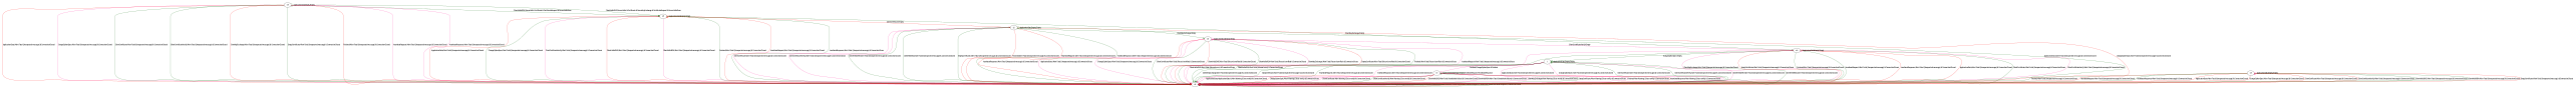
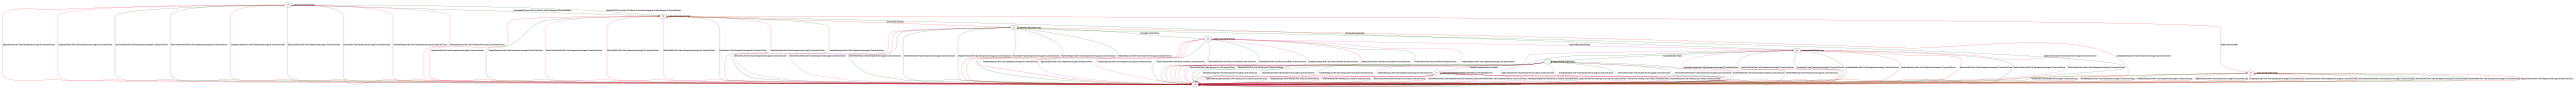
  digraph {
    fontname="Roboto Condensed"
    node [fontname="Roboto Condensed"]
    edge [arrowhead=vee color=darkgreen fontname="Roboto Condensed"]
    n1 [label=s9]
    s5
    s8
    s6
    s2
    s3
    s0
    s1
    s7
    n1 -> n1 [arrowhead=onormal label="ApplicationDataEmpty/Empty"]
    n1 -> s5 [label="ClientHelloDHE/ServerHello & Certificate & ServerKeyExchange & CertificateRequest & ServerHelloDone"]
    n1 -> s5 [label="ClientHelloRSA/ServerHello Certificate & CertificateRequest & ServerHelloDone"]
    n1 -> s8 [color=red label="ApplicationData/Alert Fatal (Unexpected message) & ConnectionClosed"]
    n1 -> s8 [color=deeppink label="ChangeCipherSpec/Alert Fatal (Unexpected message) & ConnectionClosed"]
    n1 -> s8 [label="ClientCertificate/Alert Fatal (Unexpected message) & ConnectionClosed"]
    n1 -> s8 [label="ClientCertificateVerify/Alert Fatal (Unexpected message) & ConnectionClosed"]
    n1 -> s8 [color=red label="ClientKeyExchange/Alert Fatal (Unexpected message) & ConnectionClosed"]
    n1 -> s8 [label="EmptyCertificate/Alert Fatal (Unexpected message) & ConnectionClosed"]
    n1 -> s8 [arrowhead=onormal color=red label="Finished/Alert Fatal (Unexpected message) & ConnectionClosed"]
    n1 -> s8 [color=deeppink label="HeartbeatRequest/Alert Fatal (Unexpected message) & ConnectionClosed"]
    n1 -> s8 [arrowhead=onormal color=deeppink label="HeartbeatResponse/Alert Fatal (Unexpected message) & ConnectionClosed"]
    s5 -> s5 [color=red label="ApplicationDataEmpty/Empty"]
    s5 -> s8 [color=red label="ApplicationData/Alert Fatal (Unexpected message) & ConnectionClosed"]
    s5 -> s8 [label="ChangeCipherSpec/Alert Fatal (Unexpected message) & ConnectionClosed"]
    s5 -> s8 [color=deeppink label="ClientCertificateVerify/Alert Fatal (Unexpected message) & ConnectionClosed"]
    s5 -> s8 [color=red label="ClientHelloDHE/Alert Fatal (Unexpected message) & ConnectionClosed"]
    s5 -> s8 [arrowhead=onormal color=deeppink label="ClientHelloRSA/Alert Fatal (Unexpected message) & ConnectionClosed"]
    s5 -> s8 [label="Finished/Alert Fatal (Unexpected message) & ConnectionClosed"]
    s5 -> s8 [arrowhead=onormal color=red label="HeartbeatRequest/Alert Fatal (Unexpected message) & ConnectionClosed"]
    s5 -> s8 [arrowhead=onormal label="HeartbeatResponse/Alert Fatal (Unexpected message) & ConnectionClosed"]
    s5 -> s6 [label="ClientKeyExchange/Empty"]
    s5 -> s2 [color=red label="ClientCertificate/Empty"]
+   s5 -> s3 [color=red label="EmptyCertificate/Empty"]
    s8 -> s8 [arrowhead=onormal color=deeppink label="ApplicationData/ConnectionClosed"]
    s8 -> s8 [arrowhead=onormal color=red label="ApplicationDataEmpty/ConnectionClosed"]
    s8 -> s8 [arrowhead=onormal color=red label="ChangeCipherSpec/ConnectionClosed"]
    s8 -> s8 [arrowhead=onormal color=red label="ClientCertificate/ConnectionClosed"]
    s8 -> s8 [color=deeppink label="ClientCertificateVerify/ConnectionClosed"]
    s8 -> s8 [color=deeppink label="ClientHelloDHE/ConnectionClosed"]
    s8 -> s8 [arrowhead=onormal color=red label="ClientHelloRSA/ConnectionClosed"]
    s8 -> s8 [color=deeppink label="ClientKeyExchange/ConnectionClosed"]
    s8 -> s8 [color=deeppink label="EmptyCertificate/ConnectionClosed"]
    s8 -> s8 [arrowhead=onormal label="Finished/ConnectionClosed"]
    s8 -> s8 [color=red label="HeartbeatRequest/ConnectionClosed"]
    s8 -> s8 [label="HeartbeatResponse/ConnectionClosed"]
    s6 -> s8 [color=red label="ApplicationData/Alert Fatal (Unexpected message) & ConnectionClosed"]
    s6 -> s8 [arrowhead=onormal label="ClientCertificate/Alert Fatal (Unexpected message) & ConnectionClosed"]
    s6 -> s8 [arrowhead=onormal color=deeppink label="ClientCertificateVerify/Alert Fatal (Unexpected message) & ConnectionClosed"]
    s6 -> s8 [arrowhead=onormal color=deeppink label="ClientHelloDHE/Alert Fatal (Internal error) & ConnectionClosed"]
    s6 -> s8 [arrowhead=onormal label="ClientHelloRSA/Alert Fatal (Internal error) & ConnectionClosed"]
    s6 -> s8 [color=deeppink label="ClientKeyExchange/Alert Fatal (Unexpected message) & ConnectionClosed"]
    s6 -> s8 [arrowhead=onormal color=red label="EmptyCertificate/Alert Fatal (Unexpected message) & ConnectionClosed"]
    s6 -> s8 [arrowhead=onormal label="Finished/Alert Fatal (Unexpected message) & ConnectionClosed"]
    s6 -> s8 [label="HeartbeatRequest/Alert Fatal (Unexpected message) & ConnectionClosed"]
    s6 -> s8 [arrowhead=onormal color=red label="HeartbeatResponse/Alert Fatal (Unexpected message) & ConnectionClosed"]
    s6 -> s6 [arrowhead=onormal color=deeppink label="ApplicationDataEmpty/Empty"]
    s6 -> s1 [label="ChangeCipherSpec/Empty"]
    s2 -> s8 [arrowhead=onormal label="ApplicationData/Alert Fatal (Unexpected message) & ConnectionClosed"]
    s2 -> s8 [color=red label="ChangeCipherSpec/Alert Fatal (Unexpected message) & ConnectionClosed"]
    s2 -> s8 [color=deeppink label="ClientCertificate/Alert Fatal (Unexpected message) & ConnectionClosed"]
    s2 -> s8 [arrowhead=onormal color=deeppink label="ClientCertificateVerify/Alert Fatal (Unexpected message) & ConnectionClosed"]
    s2 -> s8 [arrowhead=onormal label="ClientHelloDHE/Alert Fatal (Unexpected message) & ConnectionClosed"]
    s2 -> s8 [label="ClientHelloRSA/Alert Fatal (Unexpected message) & ConnectionClosed"]
    s2 -> s8 [arrowhead=onormal label="EmptyCertificate/Alert Fatal (Unexpected message) & ConnectionClosed"]
    s2 -> s8 [arrowhead=onormal color=red label="Finished/Alert Fatal (Unexpected message) & ConnectionClosed"]
    s2 -> s8 [color=red label="HeartbeatRequest/Alert Fatal (Unexpected message) & ConnectionClosed"]
    s2 -> s8 [label="HeartbeatResponse/Alert Fatal (Unexpected message) & ConnectionClosed"]
    s2 -> s2 [arrowhead=onormal label="ApplicationDataEmpty/Empty"]
-   s2 -> s0 [label="ClientKeyExchange/Empty"]
+   s0 -> s2 [label="ClientKeyExchange/Empty"]
    s3 -> s8 [arrowhead=onormal color=red label="ApplicationData/Alert Fatal (Unexpected message) & ConnectionClosed"]
    s3 -> s8 [color=red label="ChangeCipherSpec/Alert Fatal (Unexpected message) & ConnectionClosed"]
    s3 -> s8 [arrowhead=onormal color=red label="ClientCertificate/Alert Fatal (Unexpected message) & ConnectionClosed"]
    s3 -> s8 [color=red label="ClientCertificateVerify/Alert Fatal (Unexpected message) & ConnectionClosed"]
    s3 -> s8 [arrowhead=onormal label="ClientHelloDHE/Alert Fatal (Unexpected message) & ConnectionClosed"]
    s3 -> s8 [arrowhead=onormal label="ClientHelloRSA/Alert Fatal (Unexpected message) & ConnectionClosed"]
    s3 -> s8 [arrowhead=onormal color=red label="EmptyCertificate/Alert Fatal (Unexpected message) & ConnectionClosed"]
    s3 -> s8 [label="Finished/Alert Fatal (Unexpected message) & ConnectionClosed"]
    s3 -> s8 [arrowhead=onormal color=red label="HeartbeatRequest/Alert Fatal (Unexpected message) & ConnectionClosed"]
    s3 -> s8 [label="HeartbeatResponse/Alert Fatal (Unexpected message) & ConnectionClosed"]
    s3 -> s3 [color=deeppink label="ApplicationDataEmpty/Empty"]
    s0 -> s8 [color=deeppink label="ApplicationData/Alert Fatal (Unexpected message) & ConnectionClosed"]
    s0 -> s8 [color=deeppink label="ChangeCipherSpec/Alert Fatal (Unexpected message) & ConnectionClosed"]
    s0 -> s8 [arrowhead=onormal label="ClientCertificate/Alert Fatal (Record overflow) & ConnectionClosed"]
    s0 -> s8 [arrowhead=onormal color=red label="ClientHelloDHE/Alert Fatal (Record overflow) & ConnectionClosed"]
    s0 -> s8 [arrowhead=onormal label="ClientHelloRSA/Alert Fatal (Record overflow) & ConnectionClosed"]
    s0 -> s8 [arrowhead=onormal color=deeppink label="ClientKeyExchange/Alert Fatal (Record overflow) & ConnectionClosed"]
    s0 -> s8 [color=red label="EmptyCertificate/Alert Fatal (Record overflow) & ConnectionClosed"]
    s0 -> s8 [arrowhead=onormal label="Finished/Alert Fatal (Record overflow) & ConnectionClosed"]
    s0 -> s8 [arrowhead=onormal color=deeppink label="HeartbeatRequest/Alert Fatal (Unexpected message) & ConnectionClosed"]
    s0 -> s8 [color=red label="HeartbeatResponse/Alert Fatal (Unexpected message) & ConnectionClosed"]
    s0 -> s6 [arrowhead=onormal color=deeppink label="ClientCertificateVerify/Empty"]
    s0 -> s0 [arrowhead=onormal color=deeppink label="ApplicationDataEmpty/Empty"]
    s1 -> s8 [arrowhead=onormal color=deeppink label="ApplicationData/Alert Fatal (Unexpected message) & ConnectionClosed"]
    s1 -> s8 [arrowhead=onormal color=deeppink label="ChangeCipherSpec/Alert Fatal (Unexpected message) & ConnectionClosed"]
    s1 -> s8 [label="ClientCertificate/Alert Fatal (Unexpected message) & ConnectionClosed"]
    s1 -> s8 [arrowhead=onormal label="ClientCertificateVerify/Alert Fatal (Unexpected message) & ConnectionClosed"]
    s1 -> s8 [color=deeppink label="ClientHelloDHE/Alert Fatal (Unexpected message) & ConnectionClosed"]
    s1 -> s8 [label="ClientHelloRSA/Alert Fatal (Unexpected message) & ConnectionClosed"]
    s1 -> s8 [arrowhead=onormal label="ClientKeyExchange/Alert Fatal (Unexpected message) & ConnectionClosed"]
    s1 -> s8 [label="EmptyCertificate/Alert Fatal (Unexpected message) & ConnectionClosed"]
    s1 -> s8 [label="HeartbeatRequest/Alert Fatal (Unexpected message) & ConnectionClosed"]
    s1 -> s8 [color=deeppink label="HeartbeatResponse/Alert Fatal (Unexpected message) & ConnectionClosed"]
    s1 -> s1 [label="ApplicationDataEmpty/Empty"]
    s1 -> s7 [arrowhead=onormal color=deeppink label="Finished/ChangeCipherSpec & Finished"]
    s7 -> s8 [arrowhead=onormal color=deeppink label="ApplicationData/ApplicationData & Alert Warning (Close notify) & ConnectionClosed"]
    s7 -> s8 [color=red label="ChangeCipherSpec/Alert Warning (Close notify) & ConnectionClosed"]
    s7 -> s8 [color=deeppink label="ClientCertificate/Alert Warning (Close notify) & ConnectionClosed"]
    s7 -> s8 [arrowhead=onormal label="ClientCertificateVerify/Alert Warning (Close notify) & ConnectionClosed"]
    s7 -> s8 [color=red label="ClientHelloDHE/Alert Fatal (Handshake failure) & ConnectionClosed"]
    s7 -> s8 [color=deeppink label="ClientHelloRSA/Alert Fatal (Handshake failure) & ConnectionClosed"]
    s7 -> s8 [arrowhead=onormal color=deeppink label="ClientKeyExchange/Alert Warning (Close notify) & ConnectionClosed"]
    s7 -> s8 [arrowhead=onormal label="EmptyCertificate/Alert Warning (Close notify) & ConnectionClosed"]
    s7 -> s8 [color=deeppink label="Finished/Alert Warning (Close notify) & ConnectionClosed"]
    s7 -> s8 [arrowhead=onormal color=red label="HeartbeatResponse/Alert Warning (Close notify) & ConnectionClosed"]
    s7 -> s7 [arrowhead=onormal color=deeppink label="ApplicationDataEmpty/Empty"]
    s7 -> s7 [label="HeartbeatRequest/HeartbeatResponse"]
  }
